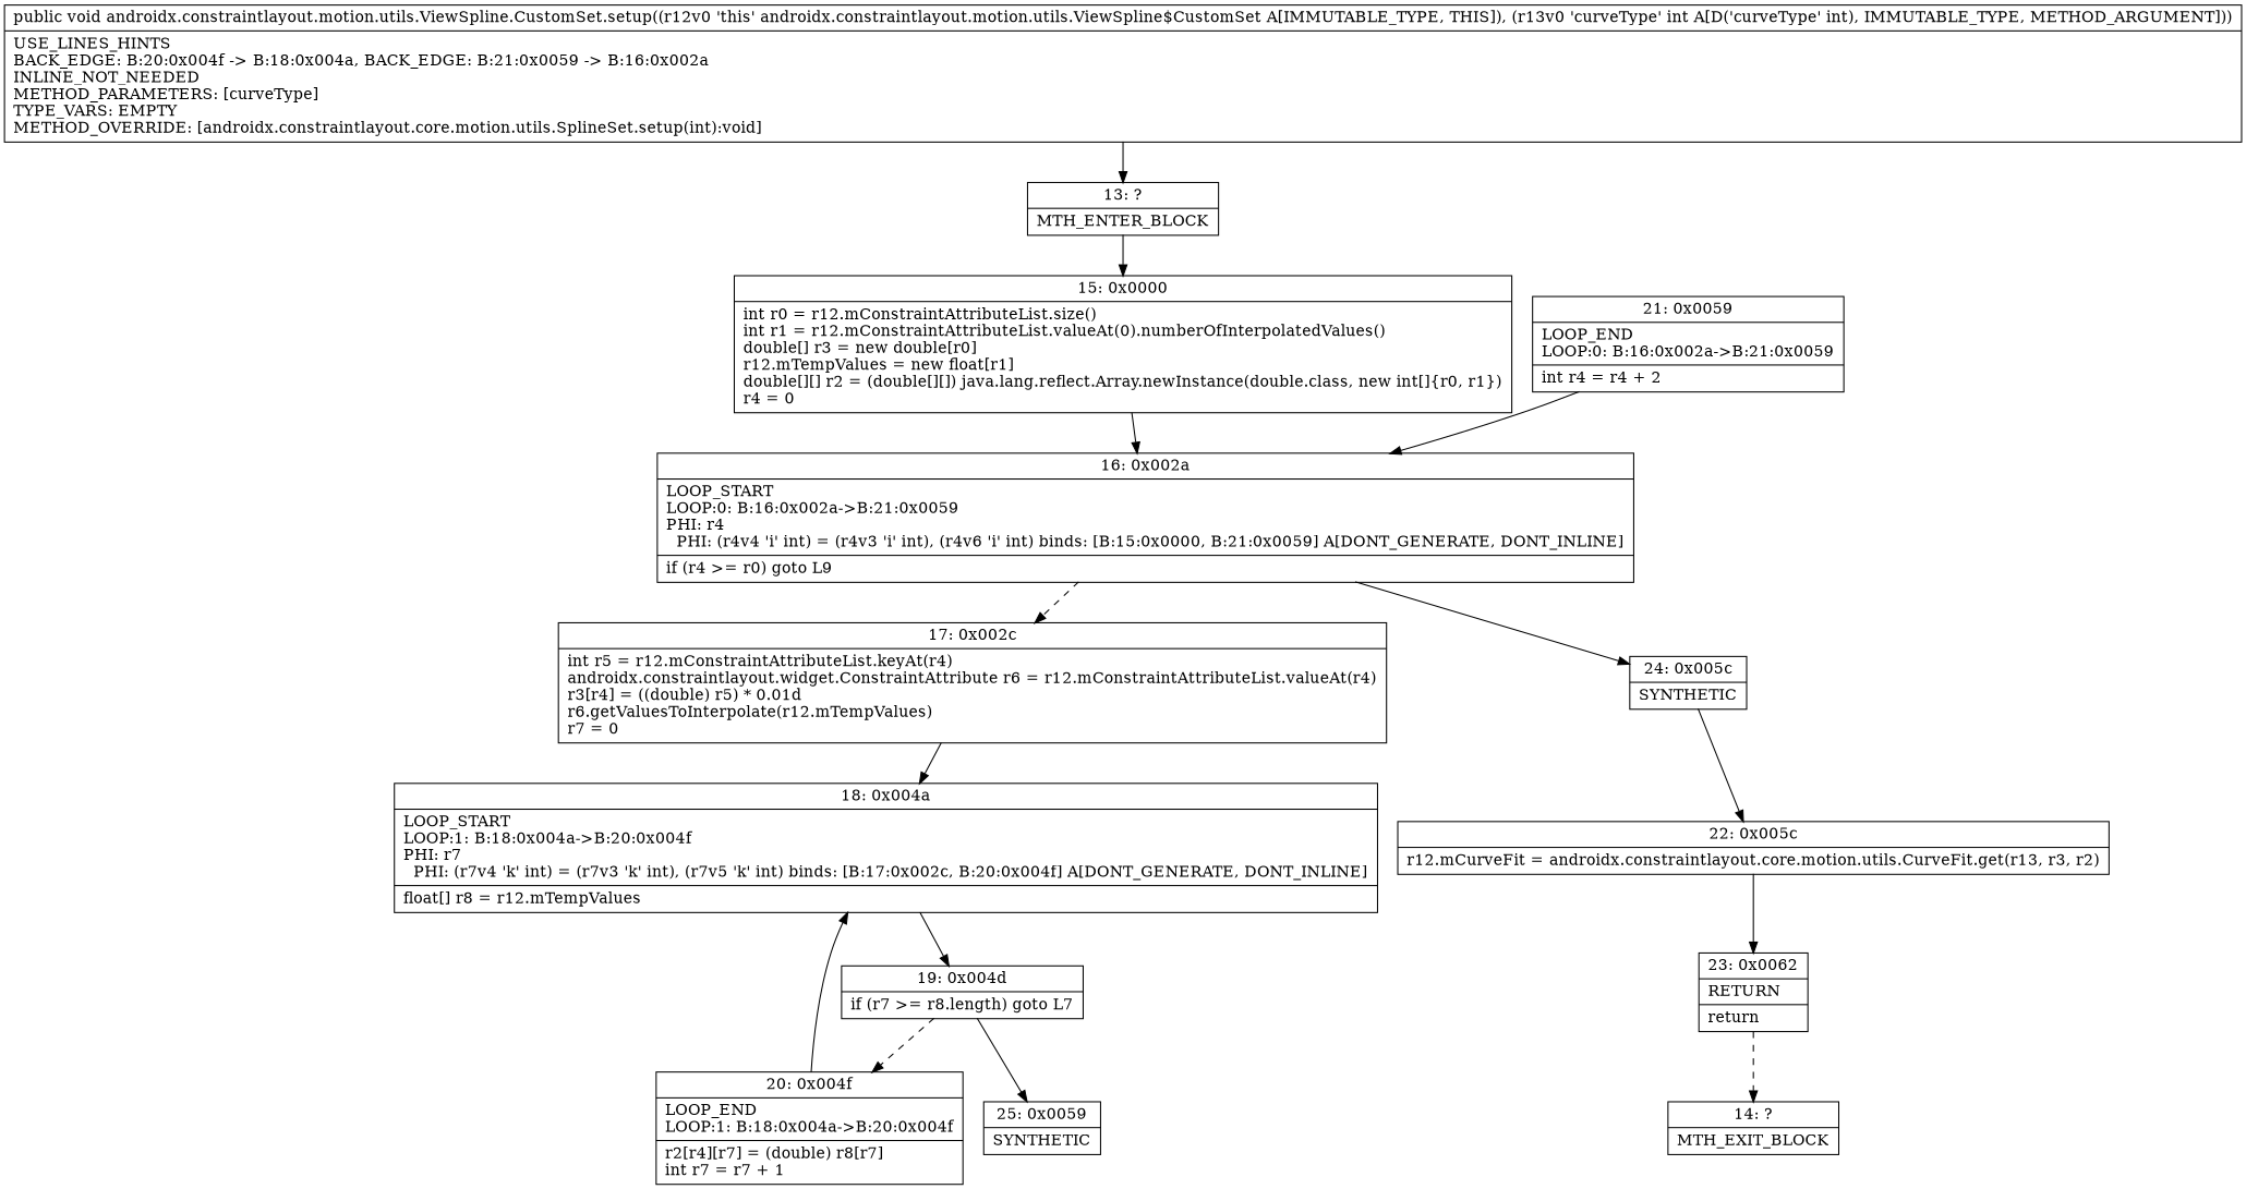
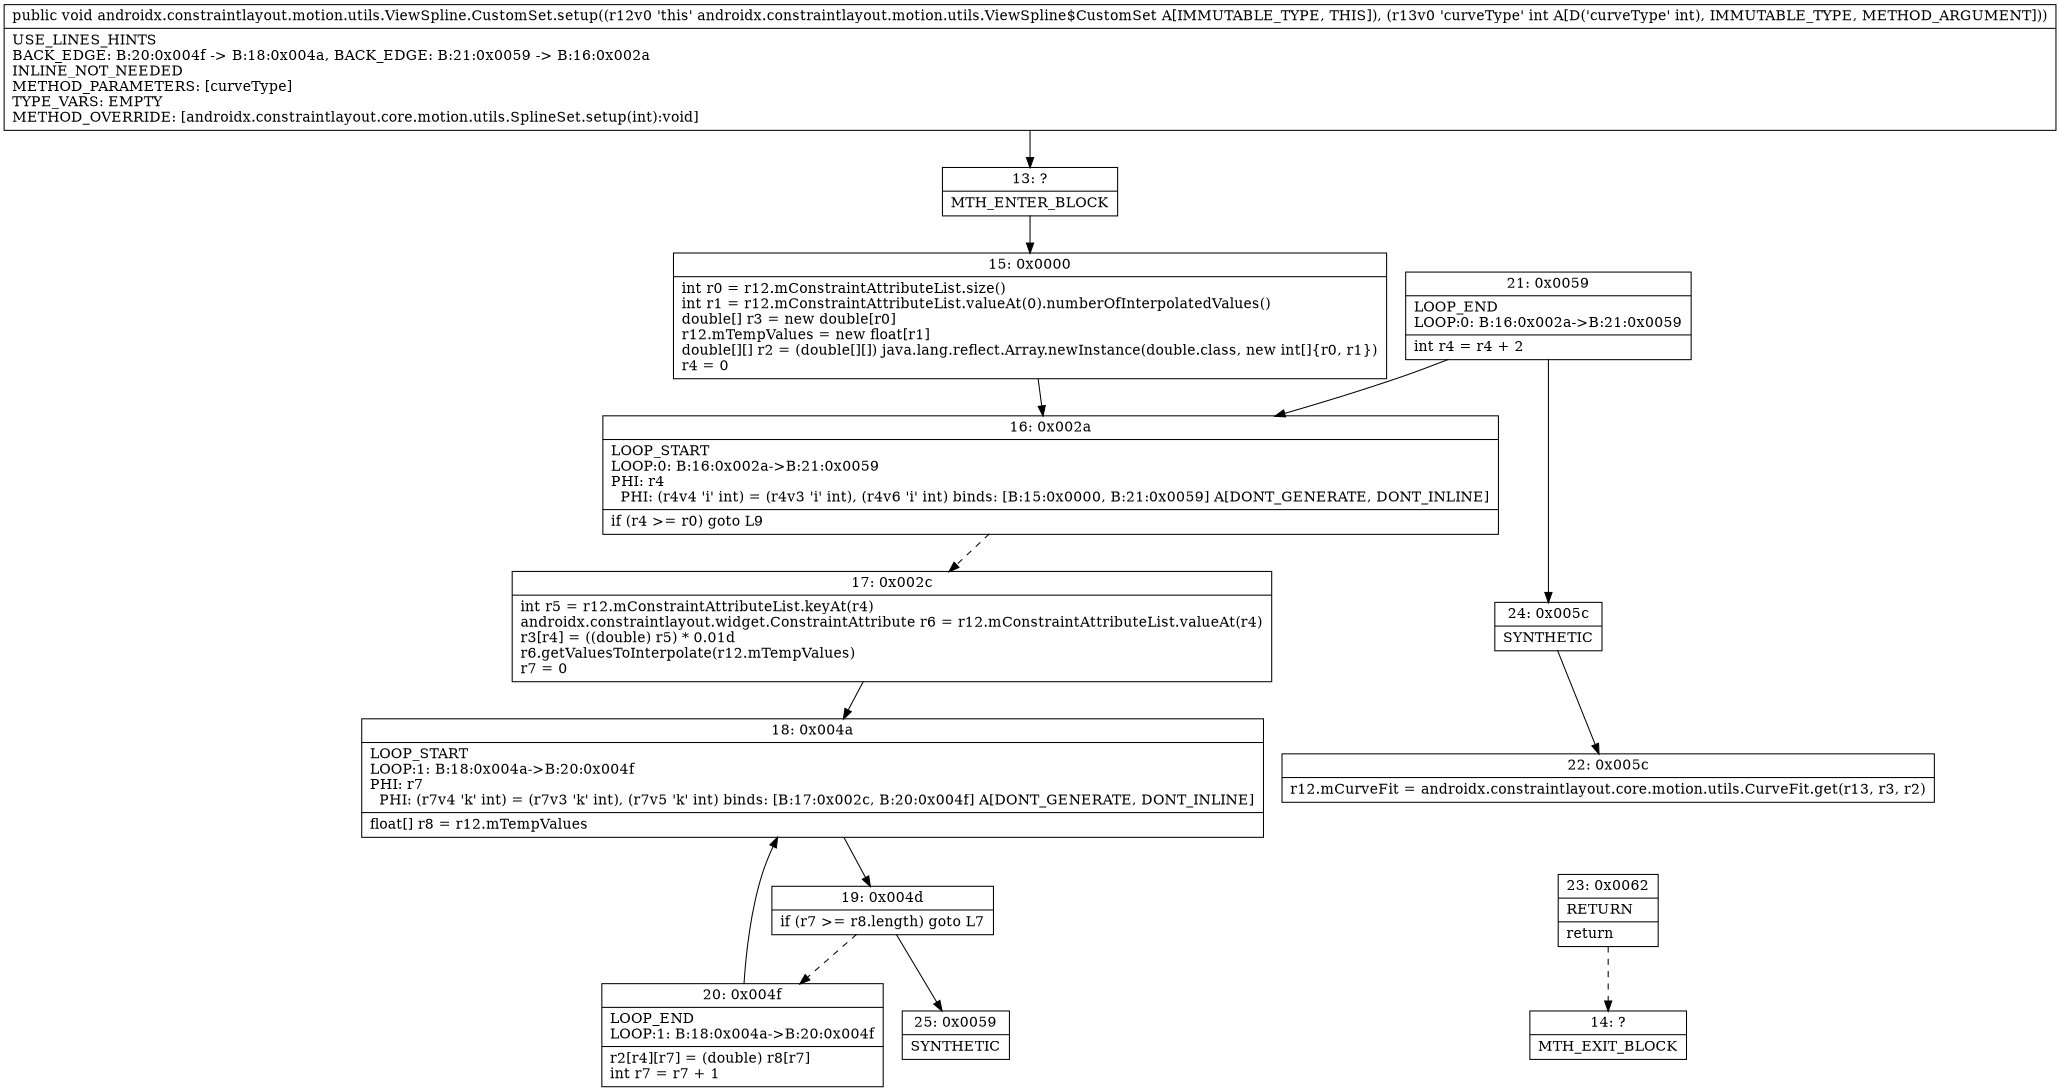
  digraph {
    node [shape=record]
    n1 [label="{13\:\ ?|MTH_ENTER_BLOCK\l}"]
    n2 [label="{15\:\ 0x0000|int r0 = r12.mConstraintAttributeList.size()\lint r1 = r12.mConstraintAttributeList.valueAt(0).numberOfInterpolatedValues()\ldouble[] r3 = new double[r0]\lr12.mTempValues = new float[r1]\ldouble[][] r2 = (double[][]) java.lang.reflect.Array.newInstance(double.class, new int[]\{r0, r1\})\lr4 = 0\l}"]
    n3 [label="{16\:\ 0x002a|LOOP_START\lLOOP:0: B:16:0x002a\-\>B:21:0x0059\lPHI: r4 \l  PHI: (r4v4 'i' int) = (r4v3 'i' int), (r4v6 'i' int) binds: [B:15:0x0000, B:21:0x0059] A[DONT_GENERATE, DONT_INLINE]\l|if (r4 \>= r0) goto L9\l}"]
    n4 [label="{17\:\ 0x002c|int r5 = r12.mConstraintAttributeList.keyAt(r4)\landroidx.constraintlayout.widget.ConstraintAttribute r6 = r12.mConstraintAttributeList.valueAt(r4)\lr3[r4] = ((double) r5) * 0.01d\lr6.getValuesToInterpolate(r12.mTempValues)\lr7 = 0\l}"]
    n5 [label="{24\:\ 0x005c|SYNTHETIC\l}"]
    n6 [label="{18\:\ 0x004a|LOOP_START\lLOOP:1: B:18:0x004a\-\>B:20:0x004f\lPHI: r7 \l  PHI: (r7v4 'k' int) = (r7v3 'k' int), (r7v5 'k' int) binds: [B:17:0x002c, B:20:0x004f] A[DONT_GENERATE, DONT_INLINE]\l|float[] r8 = r12.mTempValues\l}"]
    n7 [label="{22\:\ 0x005c|r12.mCurveFit = androidx.constraintlayout.core.motion.utils.CurveFit.get(r13, r3, r2)\l}"]
    n8 [label="{19\:\ 0x004d|if (r7 \>= r8.length) goto L7\l}"]
    n9 [label="{20\:\ 0x004f|LOOP_END\lLOOP:1: B:18:0x004a\-\>B:20:0x004f\l|r2[r4][r7] = (double) r8[r7]\lint r7 = r7 + 1\l}"]
    n10 [label="{25\:\ 0x0059|SYNTHETIC\l}"]
    n11 [label="{21\:\ 0x0059|LOOP_END\lLOOP:0: B:16:0x002a\-\>B:21:0x0059\l|int r4 = r4 + 2\l}"]
    n12 [label="{23\:\ 0x0062|RETURN\l|return\l}"]
    n13 [label="{14\:\ ?|MTH_EXIT_BLOCK\l}"]
    n14 [label="{public void androidx.constraintlayout.motion.utils.ViewSpline.CustomSet.setup((r12v0 'this' androidx.constraintlayout.motion.utils.ViewSpline$CustomSet A[IMMUTABLE_TYPE, THIS]), (r13v0 'curveType' int A[D('curveType' int), IMMUTABLE_TYPE, METHOD_ARGUMENT]))  | USE_LINES_HINTS\lBACK_EDGE: B:20:0x004f \-\> B:18:0x004a, BACK_EDGE: B:21:0x0059 \-\> B:16:0x002a\lINLINE_NOT_NEEDED\lMETHOD_PARAMETERS: [curveType]\lTYPE_VARS: EMPTY\lMETHOD_OVERRIDE: [androidx.constraintlayout.core.motion.utils.SplineSet.setup(int):void]\l}"]
    n1 -> n2
    n2 -> n3
    n3 -> n4 [style=dashed]
-   n3 -> n5
+   n11 -> n5
    n4 -> n6
    n5 -> n7
    n6 -> n8
-   n7 -> n12
    n8 -> n9 [style=dashed]
    n8 -> n10
    n9 -> n6
    n11 -> n3
    n12 -> n13 [style=dashed]
    n14 -> n1
  }
